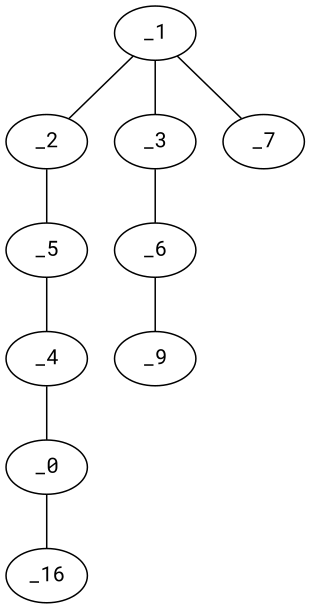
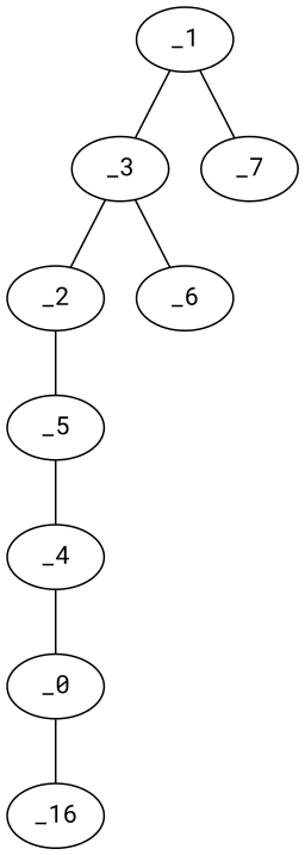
  graph {
    fontname="Roboto Mono"
    node [charge=0 chem=1 fontname="Roboto Mono" symbol="C  " x=4.5981 y=0.25]
    edge [fontname="Roboto Mono" valence=1]
    _1 [chem=4 symbol="N  " x=5.4641 y=0.75]
    _2
    _3 [x=6.3301]
    _7 [chem=2 symbol="O  " x=6.3301 y=-0.75]
    _5 [chem=4 symbol="N  " y=-0.75]
    _6 [x=7.1962 y=0.75]
    _4 [chem=4 symbol="N  " x=3.7321 y=0.75]
    n8 [label=_0 x=2.866]
-   _9 [x=8.0622]
    n10 [chem=4 label=_16 symbol="N  " x=2 y=-0.25]
-   _1 -- _2
+   _3 -- _2
    _1 -- _3
    _1 -- _7 [valence=2]
    _2 -- _5 [valence=2]
    _3 -- _6
    _5 -- _4
-   _6 -- _9 [valence=2]
    _4 -- n8
    n8 -- n10 [valence=3]
  }
